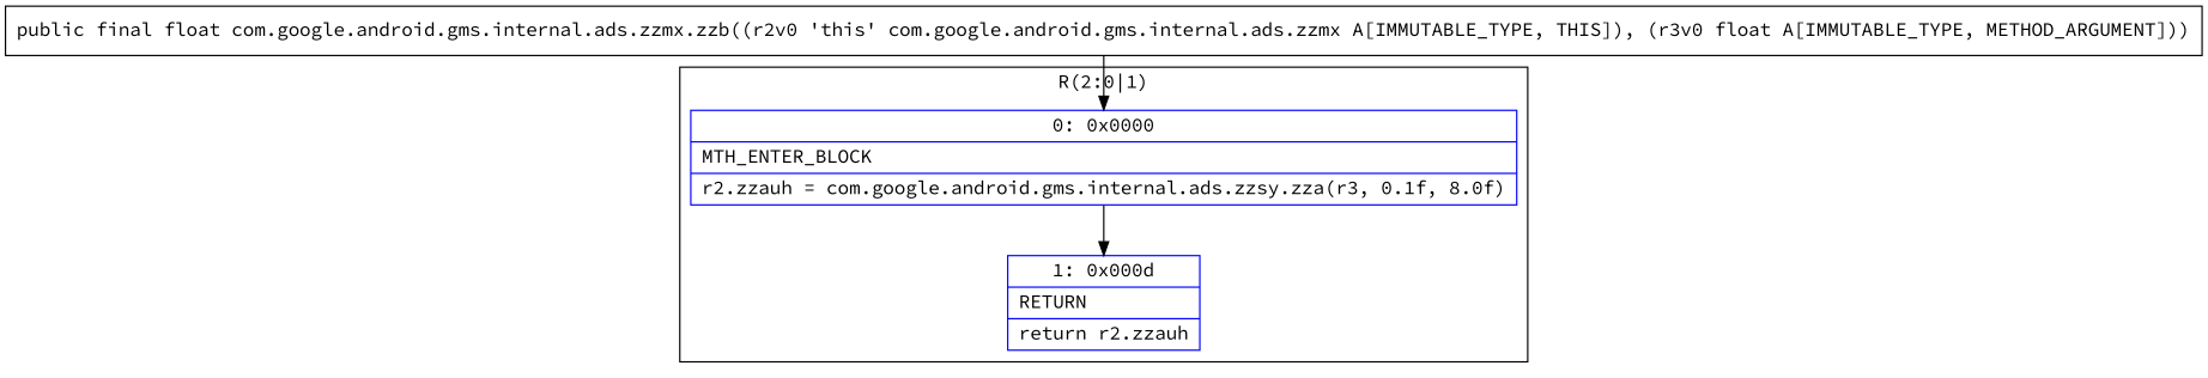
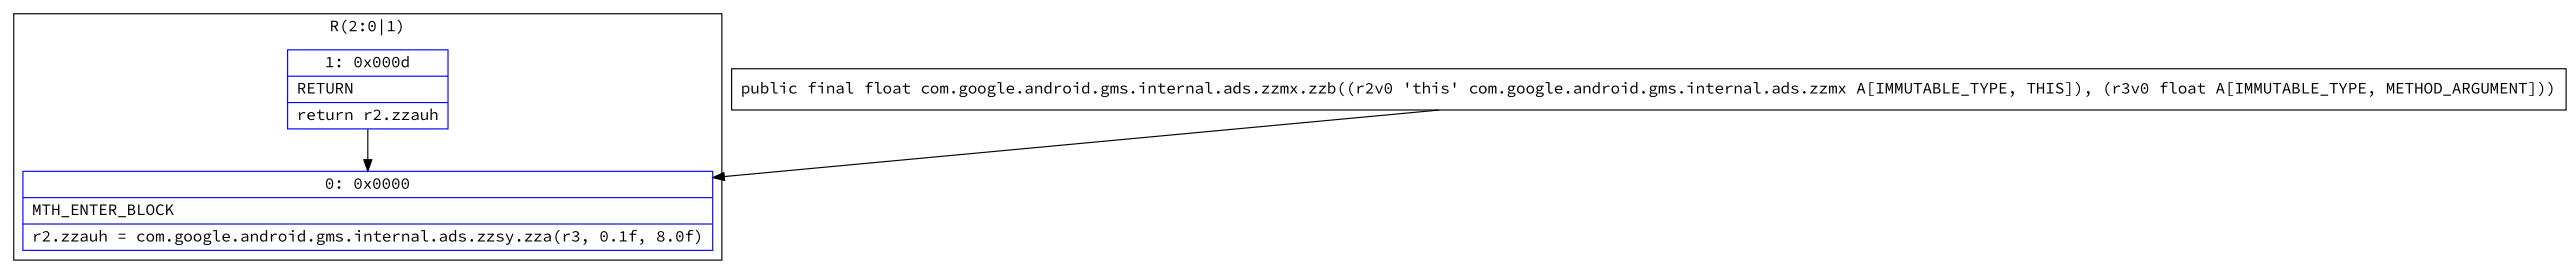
  digraph {
    fontname="Source Code Pro"
    node [color=blue shape=record fontname="Source Code Pro"]
    edge [fontname="Source Code Pro"]
    n1 [label="{0\:\ 0x0000|MTH_ENTER_BLOCK\l|r2.zzauh = com.google.android.gms.internal.ads.zzsy.zza(r3, 0.1f, 8.0f)\l}"]
    n2 [label="{1\:\ 0x000d|RETURN\l|return r2.zzauh\l}"]
    n3 [label="{public final float com.google.android.gms.internal.ads.zzmx.zzb((r2v0 'this' com.google.android.gms.internal.ads.zzmx A[IMMUTABLE_TYPE, THIS]), (r3v0 float A[IMMUTABLE_TYPE, METHOD_ARGUMENT])) }" color=""]
    subgraph cluster_1 {
      label="R(2:0|1)"
      n1
      n2
    }
-   n1 -> n2
+   n2 -> n1
    n3 -> n1
  }
